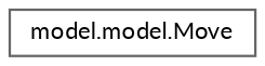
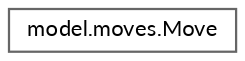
  digraph {
    rankdir=LR
    fontname=Lato
-   n1 [color=grey40 fillcolor=white fontname=Lato fontsize=10 height=0.2 label="model.model.Move" shape=box style=filled width=0.4]
+   n1 [color=grey40 fillcolor=white fontname=Lato fontsize=10 height=0.2 label="model.moves.Move" shape=box style=filled width=0.4]
  }
